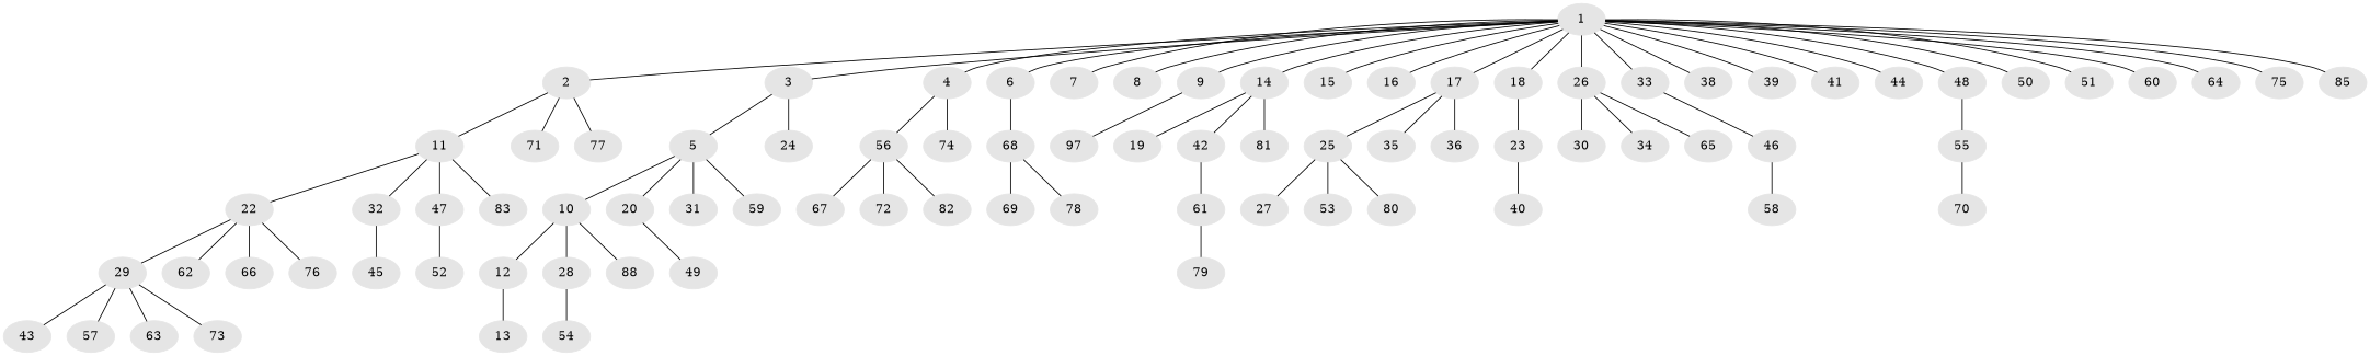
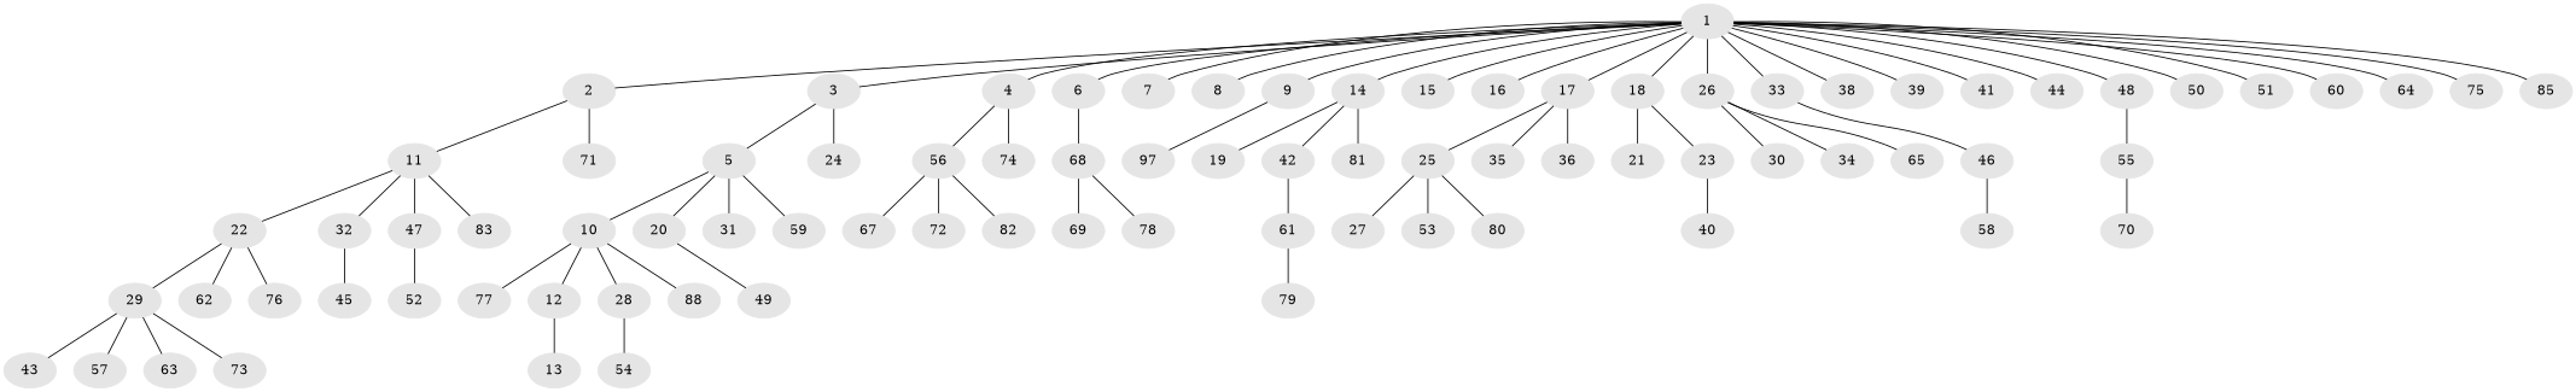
  graph {
    node [color=gray90 style=filled]
    edge [weight=1.0]
    1
    2
    3
    4
    6
    7
    8
    9
    14
    15
    16
    17
    18
    26
    33
    38
    39
    41
    44
    48
    50
    51
    60
    64
    75
    85
    11
    71
    77
    5
    24
    56
    74
    68
    n35 [label=97]
    19
    42
    81
    25
    35
    36
+   21
    23
    30
    34
    65
    46
    55
    22
    32
    47
    83
    10
    20
    31
    59
    67
    72
    82
    12
    28
    n62 [label=88]
    49
    69
    78
    13
    54
    29
    62
-   66
    76
    45
    52
    61
    27
    53
    80
    40
    43
    57
    63
    73
    58
    79
    70
    1 -- 2
    1 -- 3
    1 -- 4
    1 -- 6
    1 -- 7
    1 -- 8
    1 -- 9
    1 -- 14
    1 -- 15
    1 -- 16
    1 -- 17
    1 -- 18
    1 -- 26
    1 -- 33
    1 -- 38
    1 -- 39
    1 -- 41
    1 -- 44
    1 -- 48
    1 -- 50
    1 -- 51
    1 -- 60
    1 -- 64
    1 -- 75
    1 -- 85
    2 -- 11
    2 -- 71
-   2 -- 77
+   10 -- 77
    3 -- 5
    3 -- 24
    4 -- 56
    4 -- 74
    6 -- 68
    9 -- n35
    14 -- 19
    14 -- 42
    14 -- 81
    17 -- 25
    17 -- 35
    17 -- 36
+   18 -- 21
    18 -- 23
    26 -- 30
    26 -- 34
    26 -- 65
    33 -- 46
    48 -- 55
    11 -- 22
    11 -- 32
    11 -- 47
    11 -- 83
    5 -- 10
    5 -- 20
    5 -- 31
    5 -- 59
    56 -- 67
    56 -- 72
    56 -- 82
    68 -- 69
    68 -- 78
    42 -- 61
    25 -- 27
    25 -- 53
    25 -- 80
    23 -- 40
    46 -- 58
    55 -- 70
    22 -- 29
    22 -- 62
-   22 -- 66
    22 -- 76
    32 -- 45
    47 -- 52
    10 -- 12
    10 -- 28
    10 -- n62
    20 -- 49
    12 -- 13
    28 -- 54
    29 -- 43
    29 -- 57
    29 -- 63
    29 -- 73
    61 -- 79
  }
